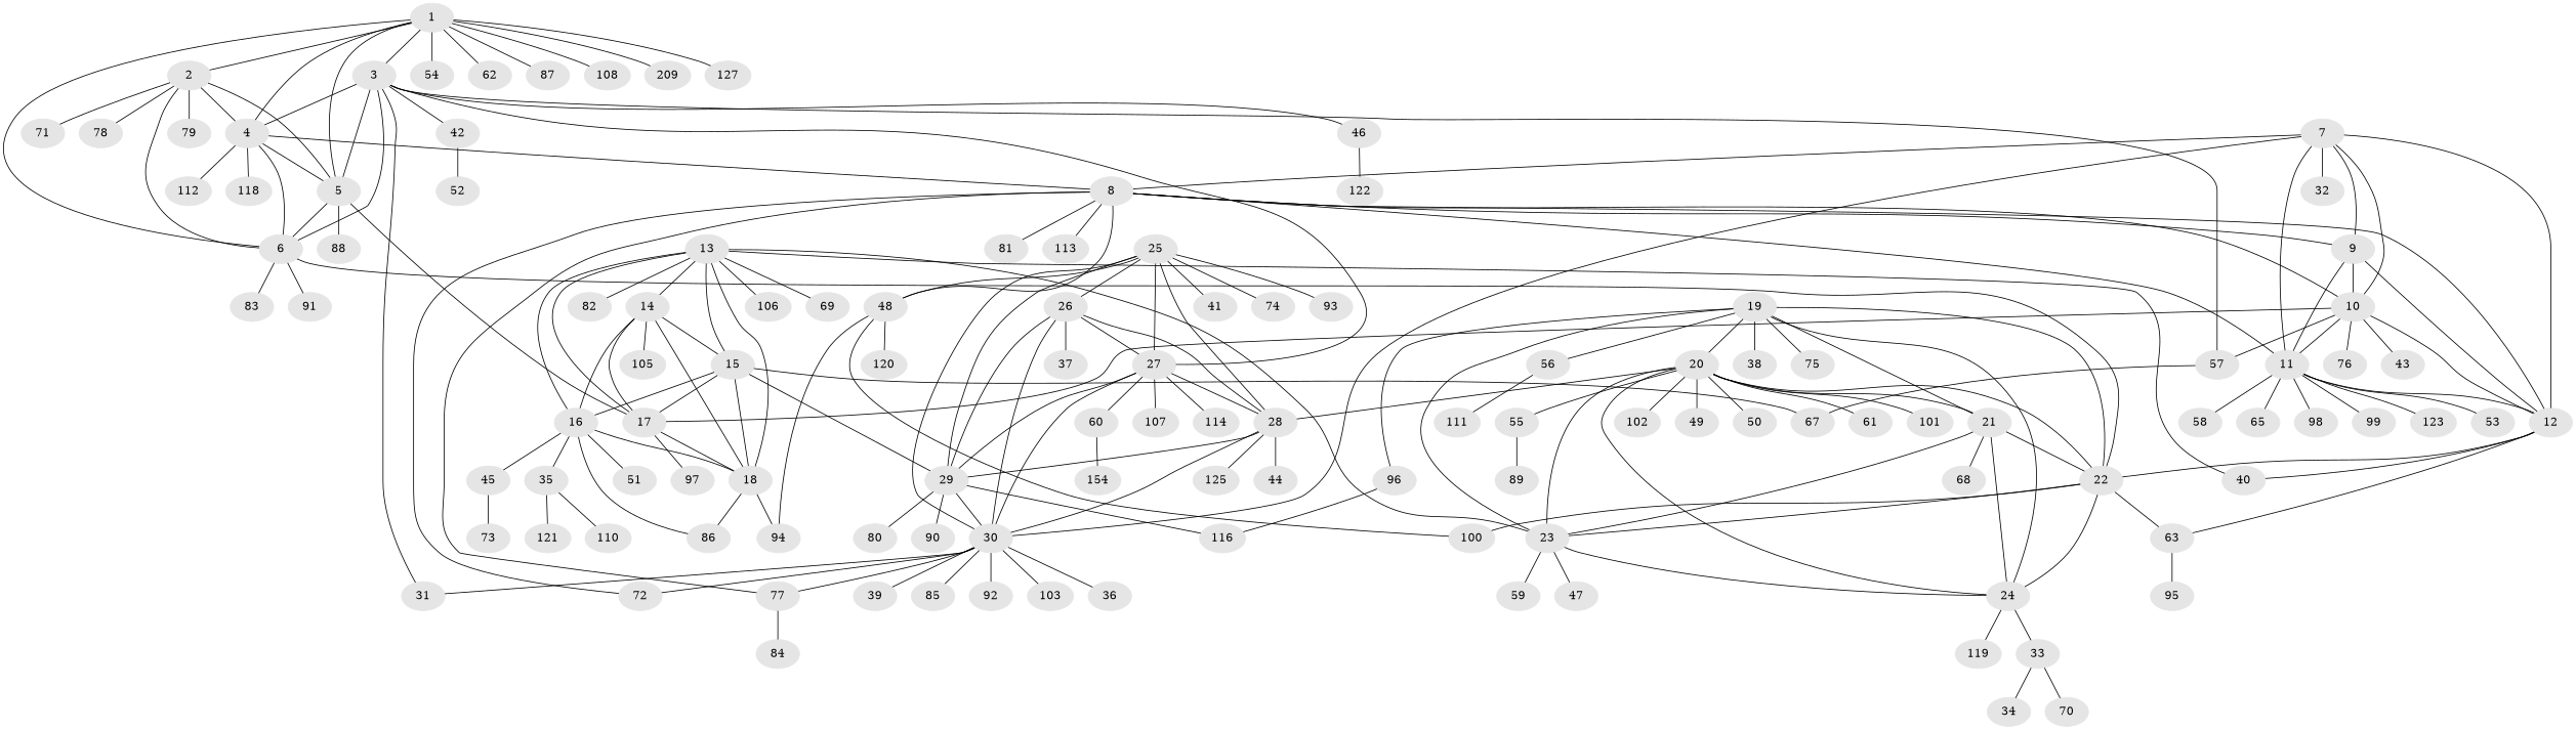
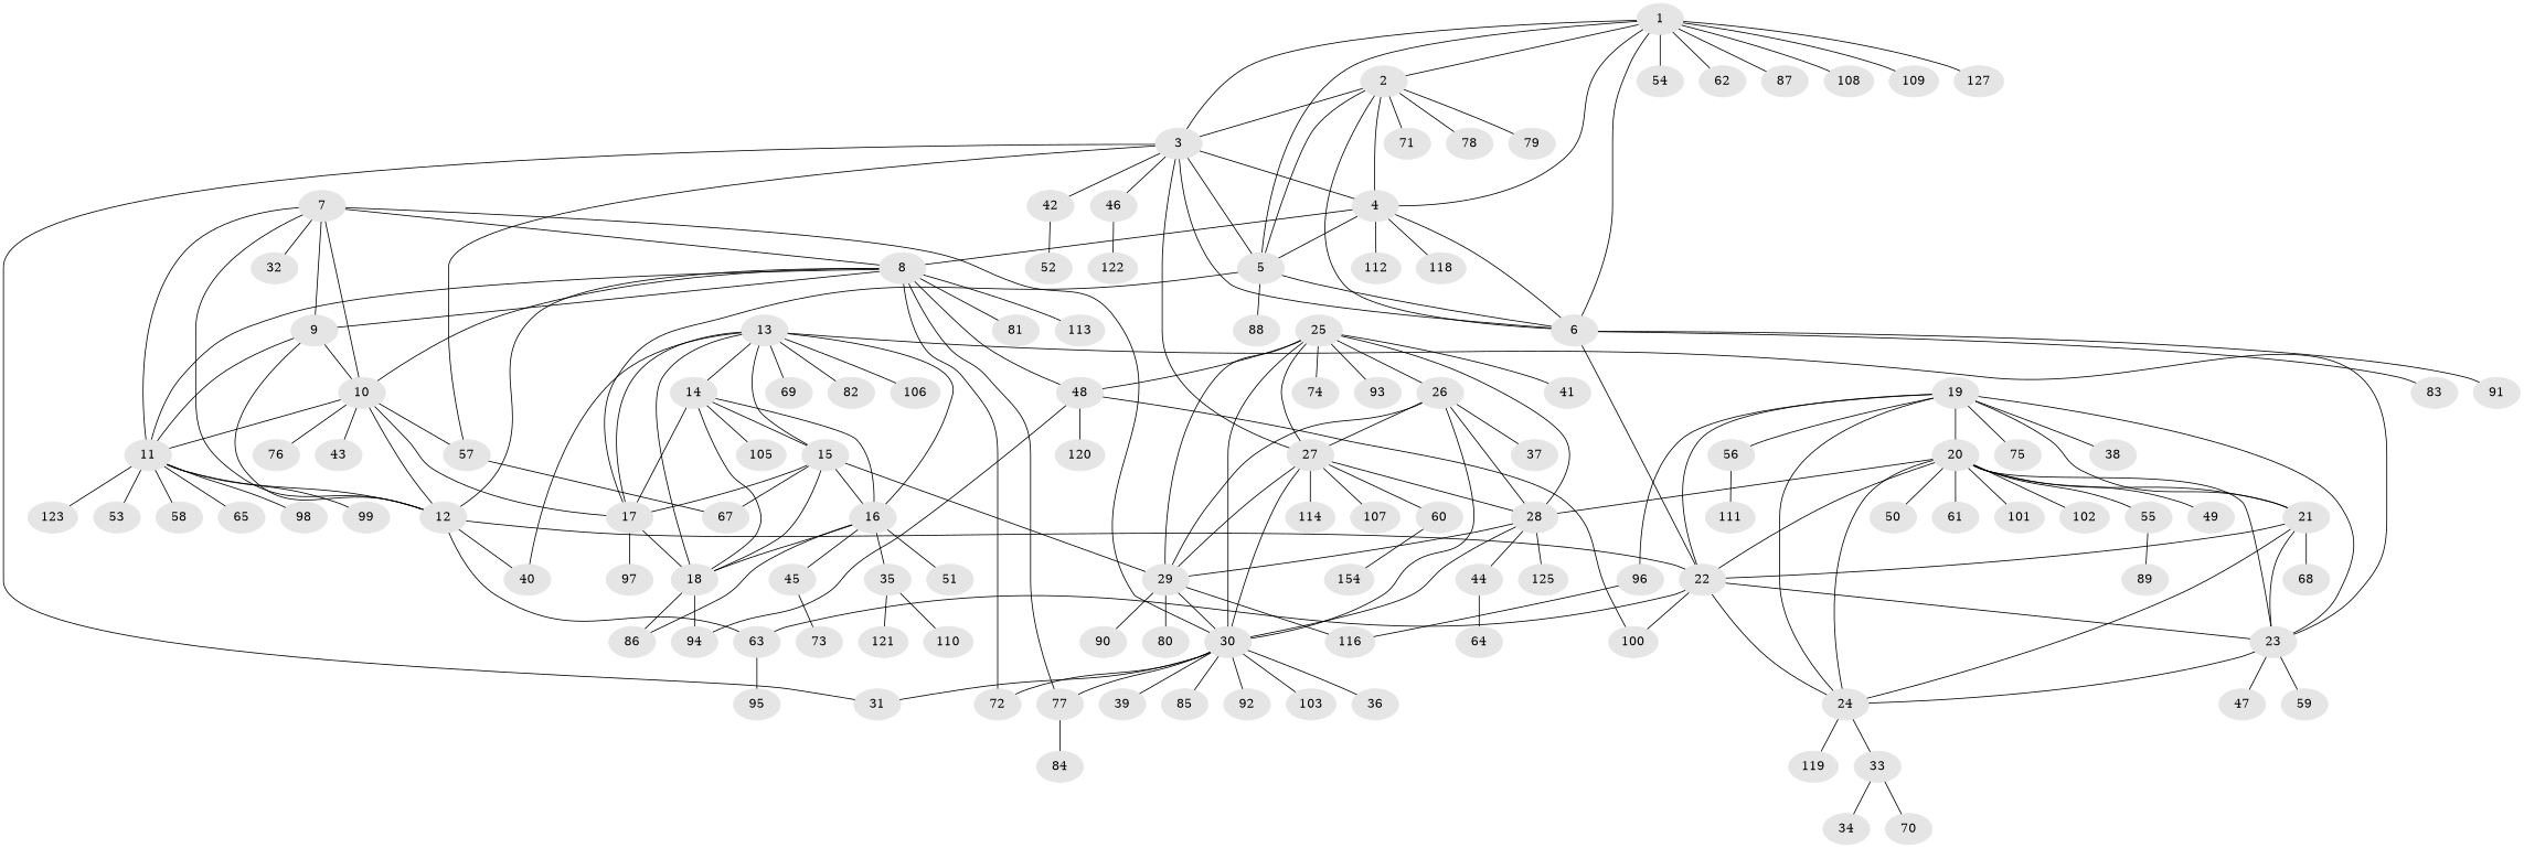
  graph {
    node [color=gray90 style=filled]
    1
    2
    3
    4
    5
    6
    54
    62
    87
    108
-   109 [label=209]
+   109
    n12 [label=127]
    71
    78
    79
    27
    31
    42
    46
    57
    8
    112
    118
    17
    88
    22
    83
    91
    30
    29
    28
    60
    107
    114
    52
    122
    67
    9
    10
    11
    12
    48
    72
    77
    81
    113
    18
    97
    63
    23
    24
    100
    7
    32
    43
    76
    53
    58
    65
    98
    99
    123
    40
    36
    39
    85
    92
    103
    94
    120
    84
    95
    13
    14
    15
    16
    69
    82
    106
    105
    35
    45
    51
    86
    47
    59
    80
    90
    116
    110
    121
    73
    19
    20
    21
    38
    56
    75
    96
    49
    50
    55
    61
    101
    102
    68
    33
    119
    111
    44
    n111 [label=125]
    89
    34
    70
    25
    26
    41
    74
    93
    37
    n121 [label=154]
+   64
    1 -- 2
    1 -- 3
    1 -- 4
    1 -- 5
    1 -- 6
    1 -- 54
    1 -- 62
    1 -- 87
    1 -- 108
    1 -- 109
    1 -- n12
+   2 -- 3
    2 -- 4
    2 -- 5
    2 -- 6
    2 -- 71
    2 -- 78
    2 -- 79
    3 -- 4
    3 -- 5
    3 -- 6
    3 -- 27
    3 -- 31
    3 -- 42
    3 -- 46
    3 -- 57
    4 -- 5
    4 -- 6
    4 -- 8
    4 -- 112
    4 -- 118
    5 -- 6
    5 -- 17
    5 -- 88
    6 -- 22
    6 -- 83
    6 -- 91
    27 -- 30
    27 -- 29
    27 -- 28
    27 -- 60
    27 -- 107
    27 -- 114
    42 -- 52
    46 -- 122
    57 -- 67
    8 -- 9
    8 -- 10
    8 -- 11
    8 -- 12
    8 -- 48
    8 -- 72
    8 -- 77
    8 -- 81
    8 -- 113
    17 -- 18
    17 -- 97
    22 -- 63
    22 -- 23
    22 -- 24
    22 -- 100
    30 -- 31
    30 -- 72
    30 -- 77
    30 -- 36
    30 -- 39
    30 -- 85
    30 -- 92
    30 -- 103
    29 -- 30
    29 -- 80
    29 -- 90
    29 -- 116
    28 -- 30
    28 -- 29
    28 -- 44
    28 -- n111
    60 -- n121
    9 -- 10
    9 -- 11
    9 -- 12
    10 -- 57
    10 -- 17
    10 -- 11
    10 -- 12
    10 -- 43
    10 -- 76
    11 -- 12
    11 -- 53
    11 -- 58
    11 -- 65
    11 -- 98
    11 -- 99
    11 -- 123
    12 -- 22
    12 -- 63
    12 -- 40
    48 -- 100
    48 -- 94
    48 -- 120
    77 -- 84
    18 -- 94
    18 -- 86
    63 -- 95
    23 -- 24
    23 -- 47
    23 -- 59
    24 -- 33
    24 -- 119
    7 -- 8
    7 -- 30
    7 -- 9
    7 -- 10
    7 -- 11
    7 -- 12
    7 -- 32
    13 -- 17
    13 -- 18
    13 -- 23
    13 -- 40
    13 -- 14
    13 -- 15
    13 -- 16
    13 -- 69
    13 -- 82
    13 -- 106
    14 -- 17
    14 -- 18
    14 -- 15
    14 -- 16
    14 -- 105
    15 -- 17
    15 -- 29
    15 -- 67
    15 -- 18
    15 -- 16
    16 -- 18
    16 -- 35
    16 -- 45
    16 -- 51
    16 -- 86
    35 -- 110
    35 -- 121
    45 -- 73
    19 -- 22
    19 -- 23
    19 -- 24
    19 -- 20
    19 -- 21
    19 -- 38
    19 -- 56
    19 -- 75
    19 -- 96
    20 -- 22
    20 -- 28
    20 -- 23
    20 -- 24
    20 -- 21
    20 -- 49
    20 -- 50
    20 -- 55
    20 -- 61
    20 -- 101
    20 -- 102
    21 -- 22
    21 -- 23
    21 -- 24
    21 -- 68
    56 -- 111
    96 -- 116
    55 -- 89
    33 -- 34
    33 -- 70
+   44 -- 64
    25 -- 27
    25 -- 30
    25 -- 29
    25 -- 28
    25 -- 48
    25 -- 26
    25 -- 41
    25 -- 74
    25 -- 93
    26 -- 27
    26 -- 30
    26 -- 29
    26 -- 28
    26 -- 37
  }
